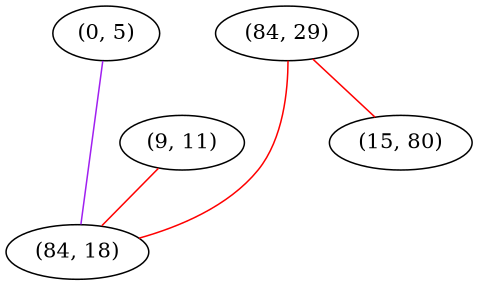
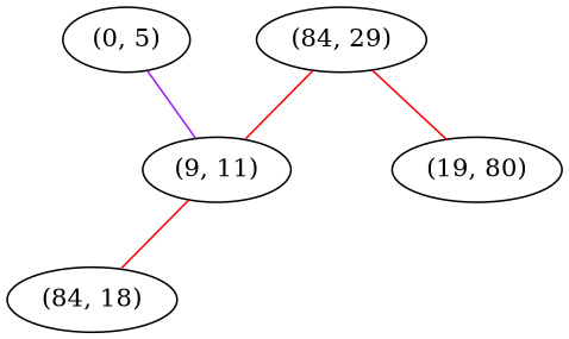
  graph {
    edge [color=red weight=1]
    n1 [label="(0, 5)"]
    "(9, 11)"
    "(84, 18)"
    "(84, 29)"
-   "(15, 80)"
-   n1 -- "(84, 18)" [color=purple weight=4]
+   "(15, 80)" [label="(19, 80)"]
+   n1 -- "(9, 11)" [color=purple weight=4]
    "(9, 11)" -- "(84, 18)"
-   "(84, 29)" -- "(84, 18)"
+   "(84, 29)" -- "(9, 11)"
    "(84, 29)" -- "(15, 80)"
  }
